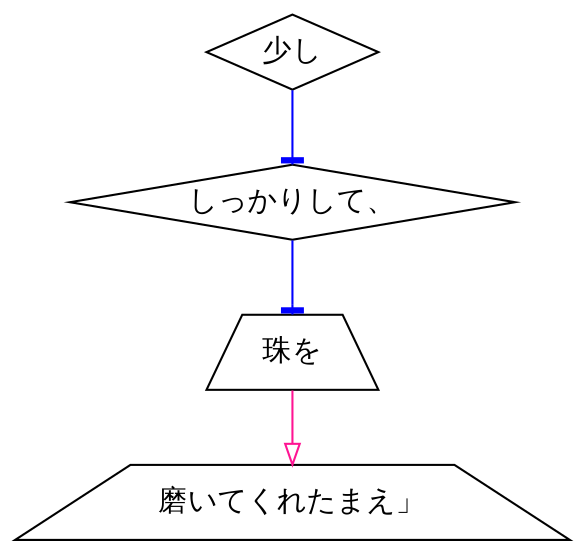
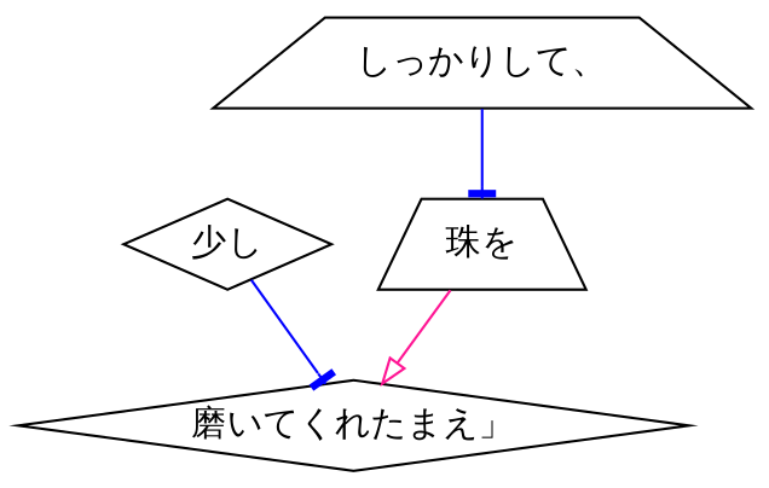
  digraph {
    fontname=Merriweather
    node [fontname=Merriweather shape=diamond]
    edge [arrowhead=tee color=blue fontname=Merriweather]
    n1 [label="少し"]
-   n2 [label="しっかりして、"]
+   n2 [label="しっかりして、" shape=trapezium]
    n3 [label="珠を" shape=trapezium]
-   n4 [label="磨いてくれたまえ」" shape=trapezium]
-   n1 -> n2
+   n4 [label="磨いてくれたまえ」"]
+   n1 -> n4
    n2 -> n3
    n3 -> n4 [arrowhead=onormal color=deeppink]
  }
